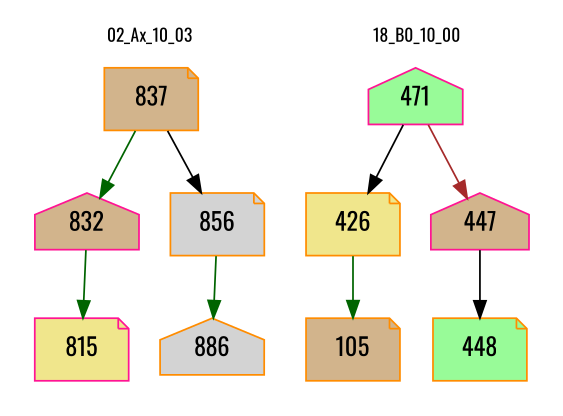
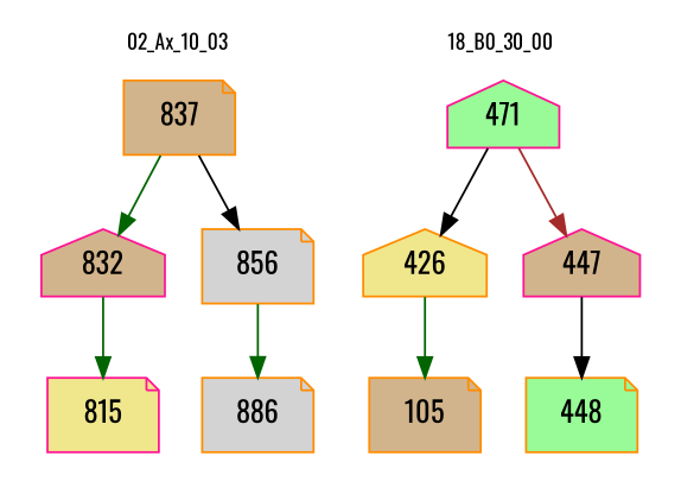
  digraph {
    fontname=Oswald
    node [color=darkorange fillcolor=tan fontname=Oswald shape=note style=filled]
    edge [color=darkgreen fontname=Oswald]
    n1 [label=837]
    n2 [color=deeppink label=832 shape=house]
    n3 [fillcolor=lightgrey label=856]
    n4 [color=deeppink fillcolor=khaki label=815]
-   n5 [fillcolor=lightgrey label=886 shape=house]
+   n5 [fillcolor=lightgrey label=886]
    n6 [color=deeppink fillcolor=palegreen label=471 shape=house]
-   n7 [fillcolor=khaki label=426]
+   n7 [fillcolor=khaki label=426 shape=house]
    n8 [color=deeppink label=447 shape=house]
    n9 [label=105]
    n10 [fillcolor=palegreen label=448]
    subgraph cluster_1 {
      color=white
      fontsize=10
      label="02_Ax_10_03"
      n1
      n2
      n3
      n4
      n5
    }
    subgraph cluster_2 {
      color=white
      fontsize=10
-     label="18_B0_10_00"
+     label="18_B0_30_00"
      n6
      n7
      n8
      n9
      n10
    }
    n1 -> n2
    n1 -> n3 [color=black]
    n2 -> n4
    n3 -> n5
    n6 -> n7 [color=black]
    n6 -> n8 [color=brown]
    n7 -> n9
    n8 -> n10 [color=black]
  }
